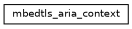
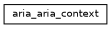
  digraph {
    rankdir=LR
-   n1 [color=black fillcolor=white fontname=Helvetica fontsize=10 height=0.2 label=mbedtls_aria_context shape=record style=filled width=0.4]
+   n1 [color=black fillcolor=white fontname=Helvetica fontsize=10 height=0.2 label=aria_aria_context shape=record style=filled width=0.4]
  }
